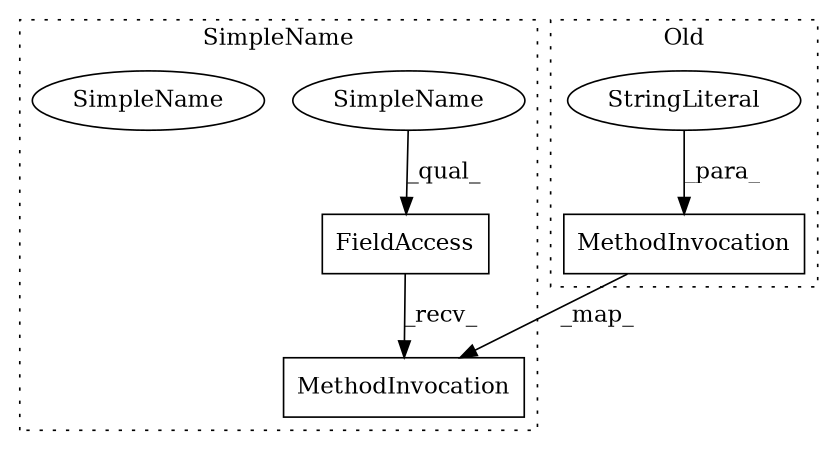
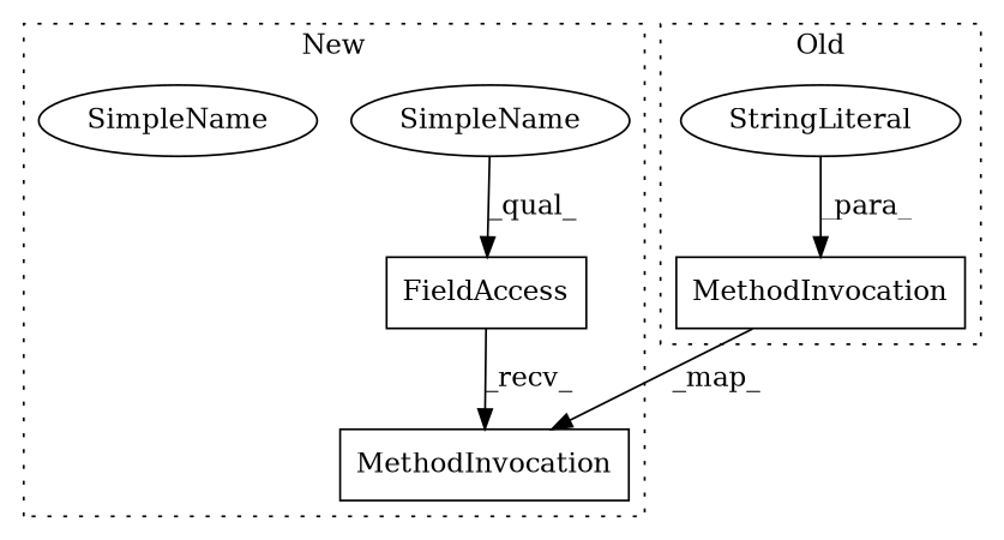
  digraph {
    node [a=32 l="5,1" s=273 shape=box]
    n1 [label=MethodInvocation s="175,200"]
    n2 [a=45 l=3 label=StringLiteral s=197 shape=ellipse]
    n3 [a=22 l=7 label=FieldAccess]
    n4 [label=MethodInvocation s="281,314"]
    n5 [a=42 l=2 label=SimpleName shape=ellipse]
    n6 [a=42 l=2 label=SimpleName shape=ellipse]
    subgraph cluster_1 {
      label=Old
      style=dotted
      n1
      n2
    }
    subgraph cluster_2 {
-     label=SimpleName
+     label=New
      style=dotted
      n3
      n4
      n5
      n6
    }
    n1 -> n4 [label=_map_]
    n2 -> n1 [label=_para_]
    n3 -> n4 [label=_recv_]
    n5 -> n3 [label=_qual_]
  }
